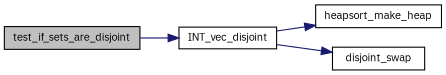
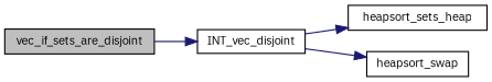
  digraph {
    fontname="IBM Plex Sans"
    rankdir=LR
    node [color=black fillcolor=white fontname="IBM Plex Sans" fontsize=10 shape=record style=filled]
    edge [color=midnightblue fontname="IBM Plex Sans" fontsize=10 labelfontname=Helvetica labelfontsize=10 style=solid]
-   n1 [fillcolor=grey75 fontcolor=black height=0.2 label=test_if_sets_are_disjoint width=0.4]
+   n1 [fillcolor=grey75 fontcolor=black height=0.2 label=vec_if_sets_are_disjoint width=0.4]
    n2 [height=0.2 label=INT_vec_disjoint width=0.4]
-   n3 [height=0.2 label=heapsort_make_heap width=0.4]
-   n4 [height=0.2 label=disjoint_swap width=0.4]
+   n3 [height=0.2 label=heapsort_sets_heap width=0.4]
+   n4 [height=0.2 label=heapsort_swap width=0.4]
    n1 -> n2
    n2 -> n3
    n2 -> n4
  }
